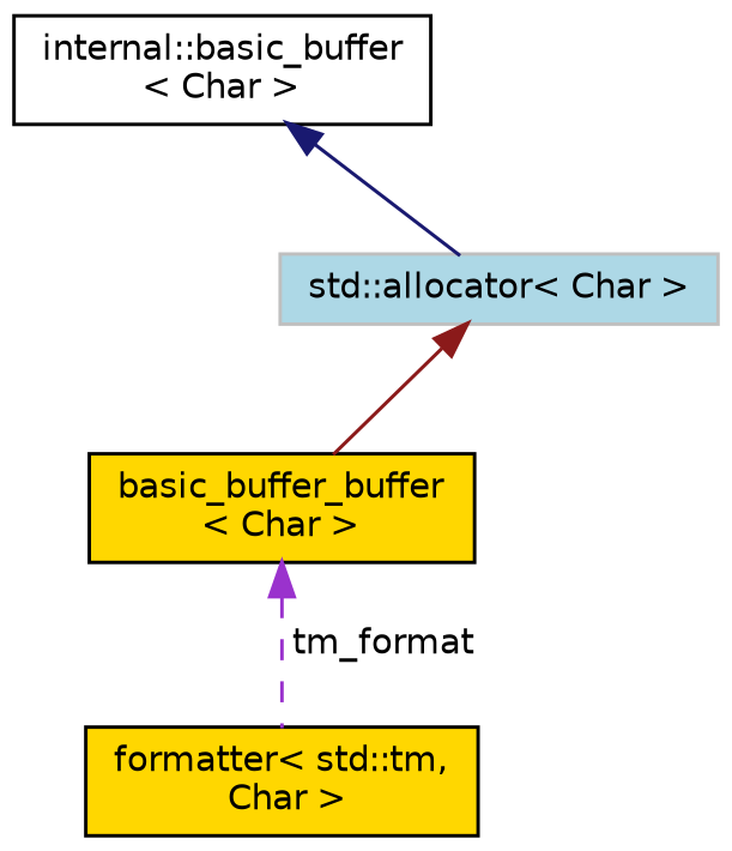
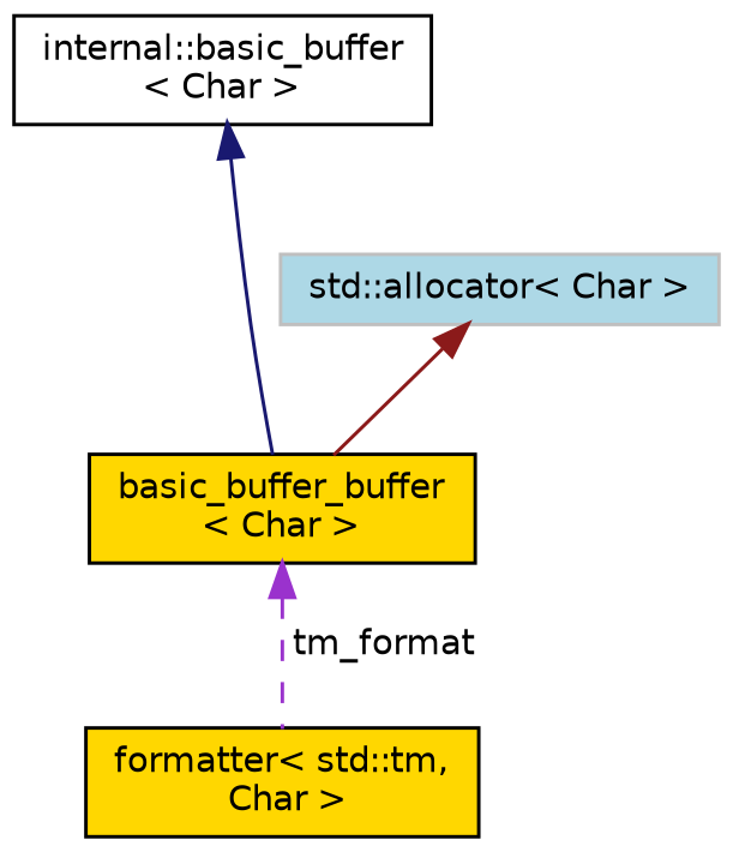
  digraph {
    node [color=black fillcolor=gold fontname=Helvetica fontsize=10 shape=record style=filled]
    edge [dir=back fontname=Helvetica fontsize=10 labelfontname=Helvetica labelfontsize=10 style=solid]
    n1 [fontcolor=black height=0.2 label="formatter\< std::tm,\l Char \>" width=0.4]
    n2 [height=0.2 label="basic_buffer_buffer\l\< Char \>" width=0.4]
    n3 [color=grey75 fillcolor=lightblue height=0.2 label="std::allocator\< Char \>" width=0.4]
    n4 [fillcolor=white height=0.2 label="internal::basic_buffer\l\< Char \>" width=0.4]
    n2 -> n1 [color=darkorchid3 label=" tm_format" style=dashed]
    n3 -> n2 [color=firebrick4]
-   n4 -> n3 [color=midnightblue]
+   n4 -> n2 [color=midnightblue]
  }
